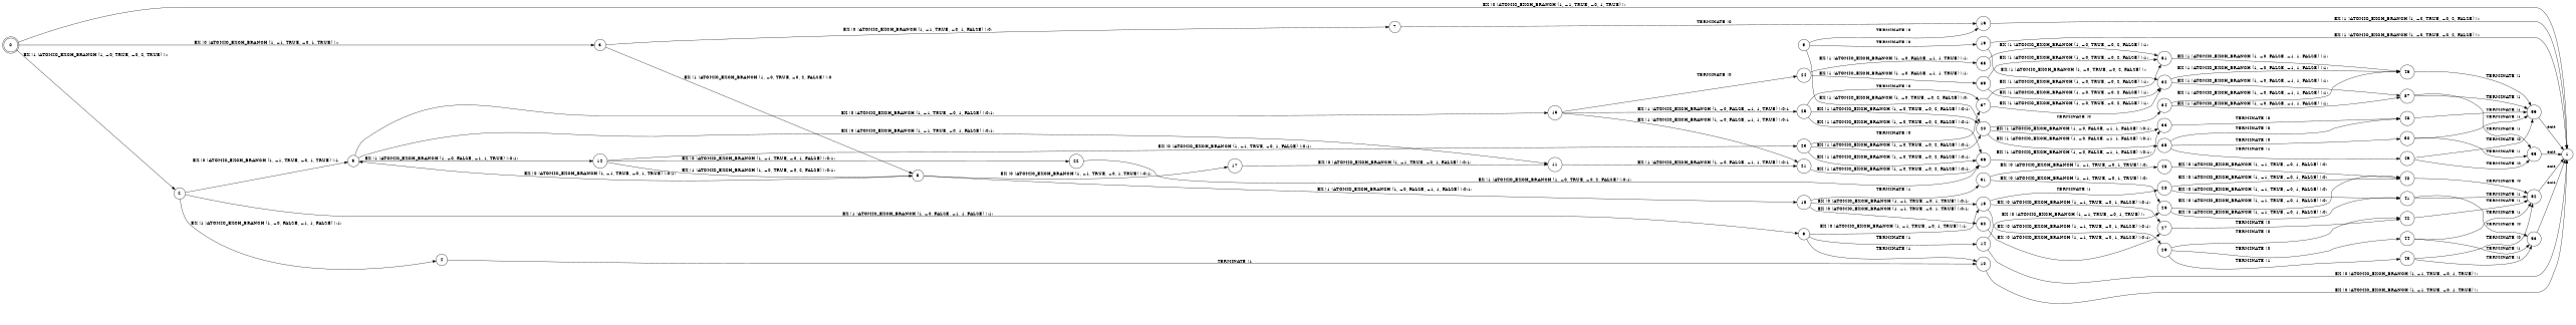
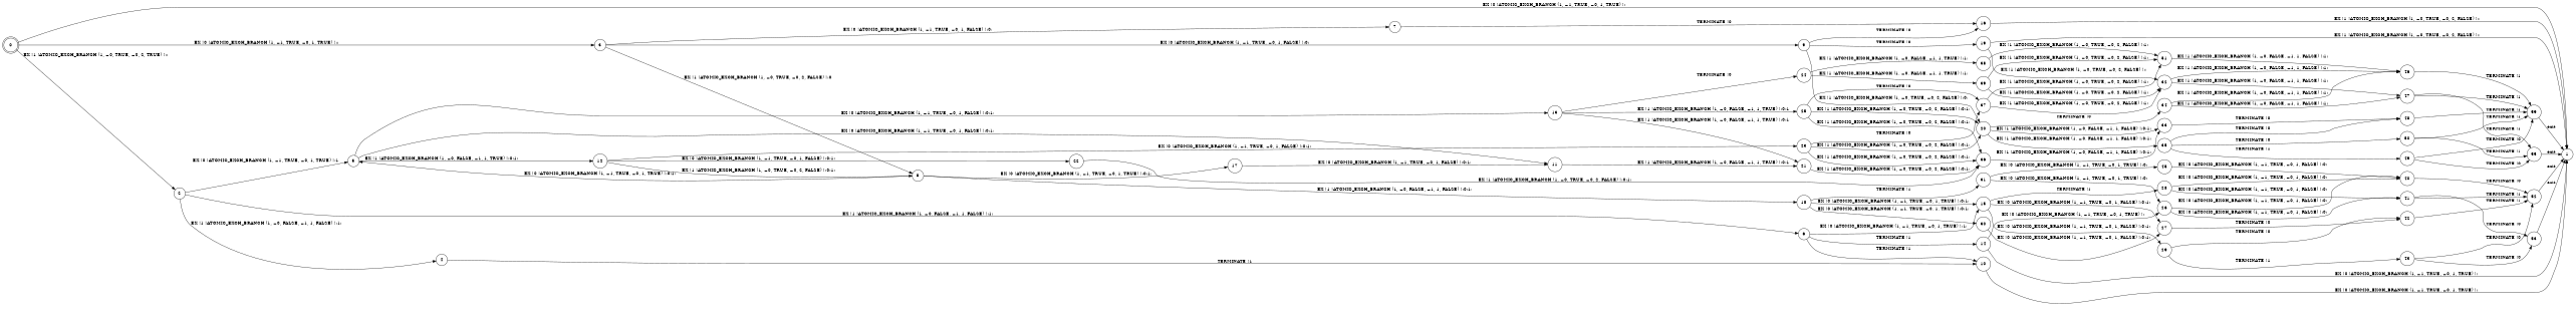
  digraph {
    rankdir=LR
    node [shape=circle]
    0 [peripheries=2]
    1
    2
    3
    4
    5
    6
    7
    8
    9
    10
    11
    12
    13
    14
    15
    16
    17
    18
    19
    20
    21
    22
    23
    24
    25
    26
    27
    28
    29
    30
    31
    32
    33
    34
    35
    36
    37
    38
    39
    40
    41
    42
    43
-   44
    45
    46
-   47 [label=87]
+   47
    48
    49
    50
    51
    52
    53
    n55 [label=59]
    55
    0 -> 1 [label="EX !0 !ATOMIC_EXCH_BRANCH (1, +1, TRUE, +0, 1, TRUE) !::"]
    0 -> 2 [label="EX !1 !ATOMIC_EXCH_BRANCH (1, +0, TRUE, +0, 2, TRUE) !::"]
    0 -> 3 [label="EX !0 !ATOMIC_EXCH_BRANCH (1, +1, TRUE, +0, 1, TRUE) !::"]
    2 -> 4 [label="EX !1 !ATOMIC_EXCH_BRANCH (1, +0, FALSE, +1, 1, FALSE) !:1:"]
    2 -> 5 [label="EX !0 !ATOMIC_EXCH_BRANCH (1, +1, TRUE, +0, 1, TRUE) !:1:"]
    2 -> 6 [label="EX !1 !ATOMIC_EXCH_BRANCH (1, +0, FALSE, +1, 1, FALSE) !:1:"]
    3 -> 7 [label="EX !0 !ATOMIC_EXCH_BRANCH (1, +1, TRUE, +0, 1, FALSE) !:0:"]
    3 -> 8 [label="EX !1 !ATOMIC_EXCH_BRANCH (1, +0, TRUE, +0, 2, FALSE) !:0:"]
+   3 -> 9 [label="EX !0 !ATOMIC_EXCH_BRANCH (1, +1, TRUE, +0, 1, FALSE) !:0:"]
    4 -> 10 [label="TERMINATE !1"]
    5 -> 11 [label="EX !0 !ATOMIC_EXCH_BRANCH (1, +1, TRUE, +0, 1, FALSE) !:0:1:"]
    5 -> 12 [label="EX !1 !ATOMIC_EXCH_BRANCH (1, +0, FALSE, +1, 1, TRUE) !:0:1:"]
    5 -> 13 [label="EX !0 !ATOMIC_EXCH_BRANCH (1, +1, TRUE, +0, 1, FALSE) !:0:1:"]
    6 -> 10 [label="TERMINATE !1"]
    6 -> 14 [label="TERMINATE !1"]
    6 -> 15 [label="EX !0 !ATOMIC_EXCH_BRANCH (1, +1, TRUE, +0, 1, TRUE) !:1:"]
    7 -> 16 [label="TERMINATE !0"]
    8 -> 5 [label="EX !0 !ATOMIC_EXCH_BRANCH (1, +1, TRUE, +0, 1, TRUE) !:0:1:"]
    8 -> 17 [label="EX !0 !ATOMIC_EXCH_BRANCH (1, +1, TRUE, +0, 1, TRUE) !:0:1:"]
    8 -> 18 [label="EX !1 !ATOMIC_EXCH_BRANCH (1, +0, FALSE, +1, 1, FALSE) !:0:1:"]
    9 -> 16 [label="TERMINATE !0"]
    9 -> 19 [label="TERMINATE !0"]
    9 -> 20 [label="EX !1 !ATOMIC_EXCH_BRANCH (1, +0, TRUE, +0, 2, FALSE) !:0:"]
    10 -> 1 [label="EX !0 !ATOMIC_EXCH_BRANCH (1, +1, TRUE, +0, 1, TRUE) !::"]
    11 -> 21 [label="EX !1 !ATOMIC_EXCH_BRANCH (1, +0, FALSE, +1, 1, TRUE) !:0:1:"]
    12 -> 8 [label="EX !1 !ATOMIC_EXCH_BRANCH (1, +0, TRUE, +0, 2, FALSE) !:0:1:"]
    12 -> 22 [label="EX !0 !ATOMIC_EXCH_BRANCH (1, +1, TRUE, +0, 1, FALSE) !:0:1:"]
    12 -> 23 [label="EX !0 !ATOMIC_EXCH_BRANCH (1, +1, TRUE, +0, 1, FALSE) !:0:1:"]
    13 -> 21 [label="EX !1 !ATOMIC_EXCH_BRANCH (1, +0, FALSE, +1, 1, TRUE) !:0:1:"]
    13 -> 24 [label="TERMINATE !0"]
    13 -> 25 [label="EX !1 !ATOMIC_EXCH_BRANCH (1, +0, FALSE, +1, 1, TRUE) !:0:1:"]
    14 -> 1 [label="EX !0 !ATOMIC_EXCH_BRANCH (1, +1, TRUE, +0, 1, TRUE) !::"]
    14 -> 26 [label="EX !0 !ATOMIC_EXCH_BRANCH (1, +1, TRUE, +0, 1, TRUE) !::"]
    15 -> 27 [label="EX !0 !ATOMIC_EXCH_BRANCH (1, +1, TRUE, +0, 1, FALSE) !:0:1:"]
    15 -> 28 [label="TERMINATE !1"]
    15 -> 29 [label="EX !0 !ATOMIC_EXCH_BRANCH (1, +1, TRUE, +0, 1, FALSE) !:0:1:"]
    16 -> 1 [label="EX !1 !ATOMIC_EXCH_BRANCH (1, +0, TRUE, +0, 2, FALSE) !::"]
    17 -> 11 [label="EX !0 !ATOMIC_EXCH_BRANCH (1, +1, TRUE, +0, 1, FALSE) !:0:1:"]
    18 -> 15 [label="EX !0 !ATOMIC_EXCH_BRANCH (1, +1, TRUE, +0, 1, TRUE) !:0:1:"]
    18 -> 30 [label="EX !0 !ATOMIC_EXCH_BRANCH (1, +1, TRUE, +0, 1, TRUE) !:0:1:"]
    18 -> 31 [label="TERMINATE !1"]
    19 -> 1 [label="EX !1 !ATOMIC_EXCH_BRANCH (1, +0, TRUE, +0, 2, FALSE) !::"]
    19 -> 32 [label="EX !1 !ATOMIC_EXCH_BRANCH (1, +0, TRUE, +0, 2, FALSE) !::"]
    20 -> 33 [label="EX !1 !ATOMIC_EXCH_BRANCH (1, +0, FALSE, +1, 1, FALSE) !:0:1:"]
    20 -> 34 [label="TERMINATE !0"]
    20 -> 35 [label="EX !1 !ATOMIC_EXCH_BRANCH (1, +0, FALSE, +1, 1, FALSE) !:0:1:"]
    21 -> 36 [label="EX !1 !ATOMIC_EXCH_BRANCH (1, +0, TRUE, +0, 2, FALSE) !:0:1:"]
    22 -> 36 [label="EX !1 !ATOMIC_EXCH_BRANCH (1, +0, TRUE, +0, 2, FALSE) !:0:1:"]
    23 -> 20 [label="EX !1 !ATOMIC_EXCH_BRANCH (1, +0, TRUE, +0, 2, FALSE) !:0:1:"]
    23 -> 36 [label="EX !1 !ATOMIC_EXCH_BRANCH (1, +0, TRUE, +0, 2, FALSE) !:0:1:"]
    23 -> 37 [label="TERMINATE !0"]
    24 -> 38 [label="EX !1 !ATOMIC_EXCH_BRANCH (1, +0, FALSE, +1, 1, TRUE) !:1:"]
    24 -> 39 [label="EX !1 !ATOMIC_EXCH_BRANCH (1, +0, FALSE, +1, 1, TRUE) !:1:"]
    25 -> 20 [label="EX !1 !ATOMIC_EXCH_BRANCH (1, +0, TRUE, +0, 2, FALSE) !:0:1:"]
    25 -> 36 [label="EX !1 !ATOMIC_EXCH_BRANCH (1, +0, TRUE, +0, 2, FALSE) !:0:1:"]
    25 -> 37 [label="TERMINATE !0"]
    26 -> 40 [label="EX !0 !ATOMIC_EXCH_BRANCH (1, +1, TRUE, +0, 1, FALSE) !:0:"]
    26 -> 41 [label="EX !0 !ATOMIC_EXCH_BRANCH (1, +1, TRUE, +0, 1, FALSE) !:0:"]
    27 -> 42 [label="TERMINATE !0"]
    28 -> 40 [label="EX !0 !ATOMIC_EXCH_BRANCH (1, +1, TRUE, +0, 1, FALSE) !:0:"]
    28 -> 41 [label="EX !0 !ATOMIC_EXCH_BRANCH (1, +1, TRUE, +0, 1, FALSE) !:0:"]
    29 -> 42 [label="TERMINATE !0"]
    29 -> 43 [label="TERMINATE !1"]
-   29 -> 44 [label="TERMINATE !0"]
    30 -> 27 [label="EX !0 !ATOMIC_EXCH_BRANCH (1, +1, TRUE, +0, 1, FALSE) !:0:1:"]
    31 -> 26 [label="EX !0 !ATOMIC_EXCH_BRANCH (1, +1, TRUE, +0, 1, TRUE) !:0:"]
    31 -> 45 [label="EX !0 !ATOMIC_EXCH_BRANCH (1, +1, TRUE, +0, 1, TRUE) !:0:"]
    32 -> 46 [label="EX !1 !ATOMIC_EXCH_BRANCH (1, +0, FALSE, +1, 1, FALSE) !:1:"]
    32 -> 47 [label="EX !1 !ATOMIC_EXCH_BRANCH (1, +0, FALSE, +1, 1, FALSE) !:1:"]
    33 -> 48 [label="TERMINATE !0"]
    34 -> 46 [label="EX !1 !ATOMIC_EXCH_BRANCH (1, +0, FALSE, +1, 1, FALSE) !:1:"]
    34 -> 47 [label="EX !1 !ATOMIC_EXCH_BRANCH (1, +0, FALSE, +1, 1, FALSE) !:1:"]
    35 -> 48 [label="TERMINATE !0"]
    35 -> 49 [label="TERMINATE !1"]
    35 -> 50 [label="TERMINATE !0"]
    36 -> 33 [label="EX !1 !ATOMIC_EXCH_BRANCH (1, +0, FALSE, +1, 1, FALSE) !:0:1:"]
    37 -> 32 [label="EX !1 !ATOMIC_EXCH_BRANCH (1, +0, TRUE, +0, 2, FALSE) !:1:"]
    37 -> 51 [label="EX !1 !ATOMIC_EXCH_BRANCH (1, +0, TRUE, +0, 2, FALSE) !:1:"]
    38 -> 51 [label="EX !1 !ATOMIC_EXCH_BRANCH (1, +0, TRUE, +0, 2, FALSE) !:1:"]
    39 -> 32 [label="EX !1 !ATOMIC_EXCH_BRANCH (1, +0, TRUE, +0, 2, FALSE) !:1:"]
    39 -> 51 [label="EX !1 !ATOMIC_EXCH_BRANCH (1, +0, TRUE, +0, 2, FALSE) !:1:"]
    40 -> 52 [label="TERMINATE !0"]
    41 -> 52 [label="TERMINATE !1"]
    41 -> 53 [label="TERMINATE !0"]
    42 -> 52 [label="TERMINATE !1"]
    43 -> 52 [label="TERMINATE !0"]
-   43 -> 53 [label="TERMINATE !1"]
-   44 -> 52 [label="TERMINATE !1"]
-   44 -> 53 [label="TERMINATE !1"]
+   43 -> 53 [label="TERMINATE !0"]
    45 -> 40 [label="EX !0 !ATOMIC_EXCH_BRANCH (1, +1, TRUE, +0, 1, FALSE) !:0:"]
    46 -> n55 [label="TERMINATE !1"]
    47 -> n55 [label="TERMINATE !1"]
    47 -> 55 [label="TERMINATE !1"]
    48 -> n55 [label="TERMINATE !1"]
    49 -> n55 [label="TERMINATE !0"]
    49 -> 55 [label="TERMINATE !0"]
    50 -> n55 [label="TERMINATE !1"]
    50 -> 55 [label="TERMINATE !1"]
    51 -> 46 [label="EX !1 !ATOMIC_EXCH_BRANCH (1, +0, FALSE, +1, 1, FALSE) !:1:"]
    52 -> 1 [label=exit]
    53 -> 1 [label=exit]
    n55 -> 1 [label=exit]
    55 -> 1 [label=exit]
  }
